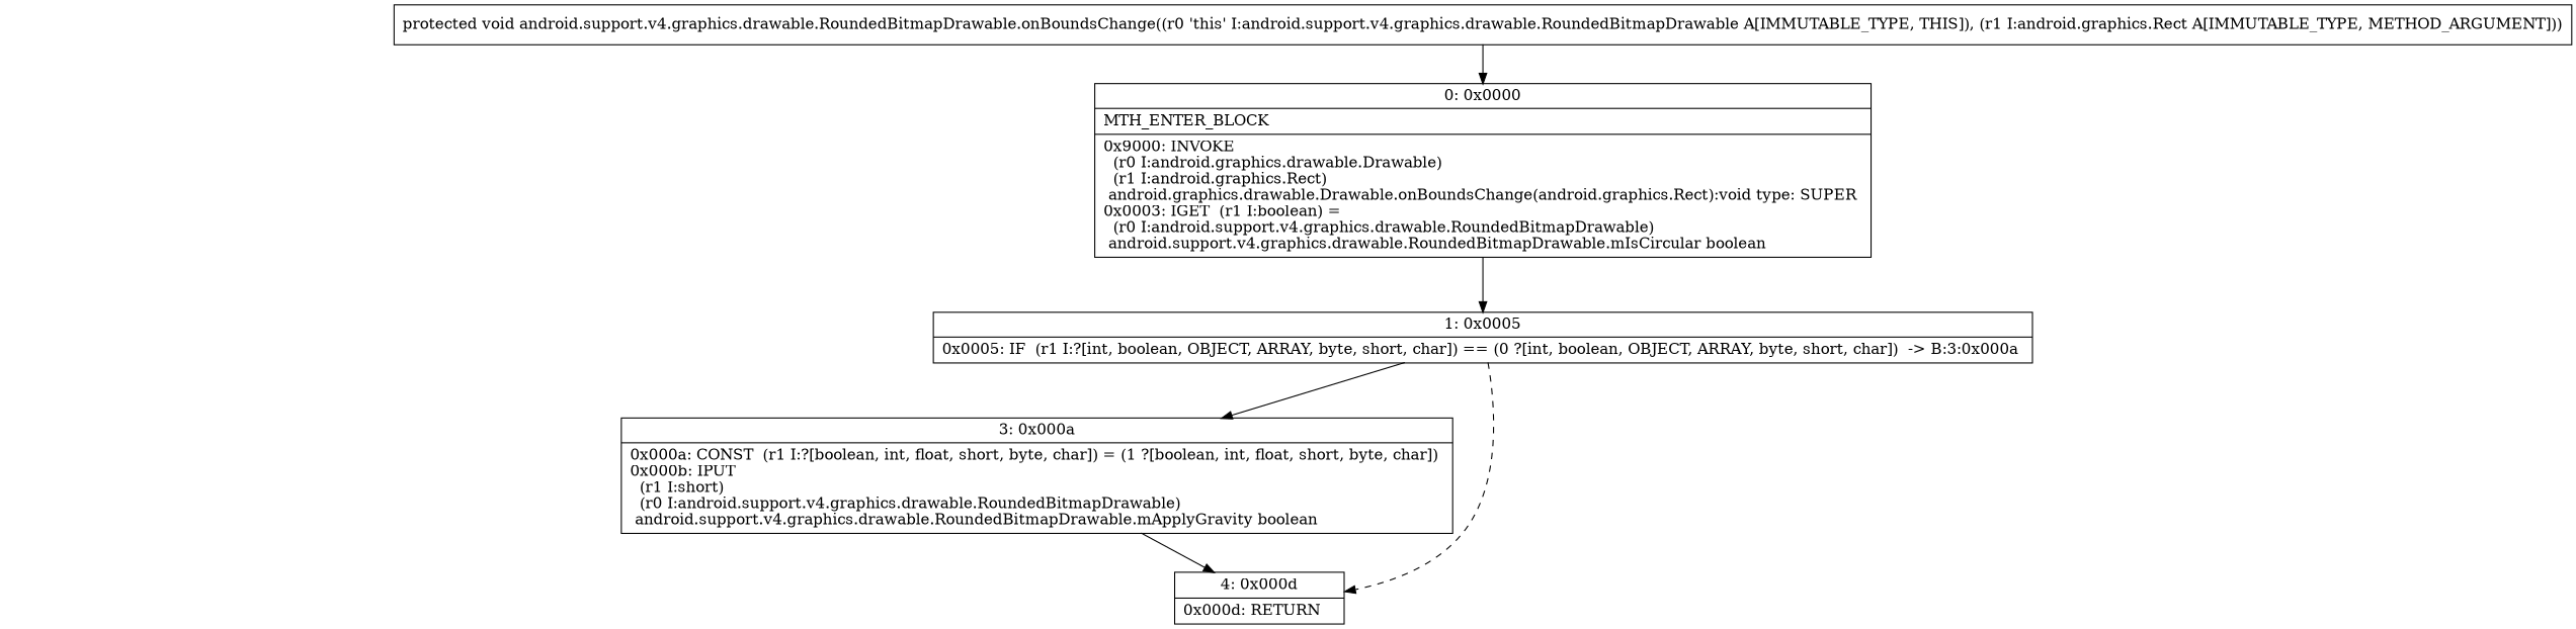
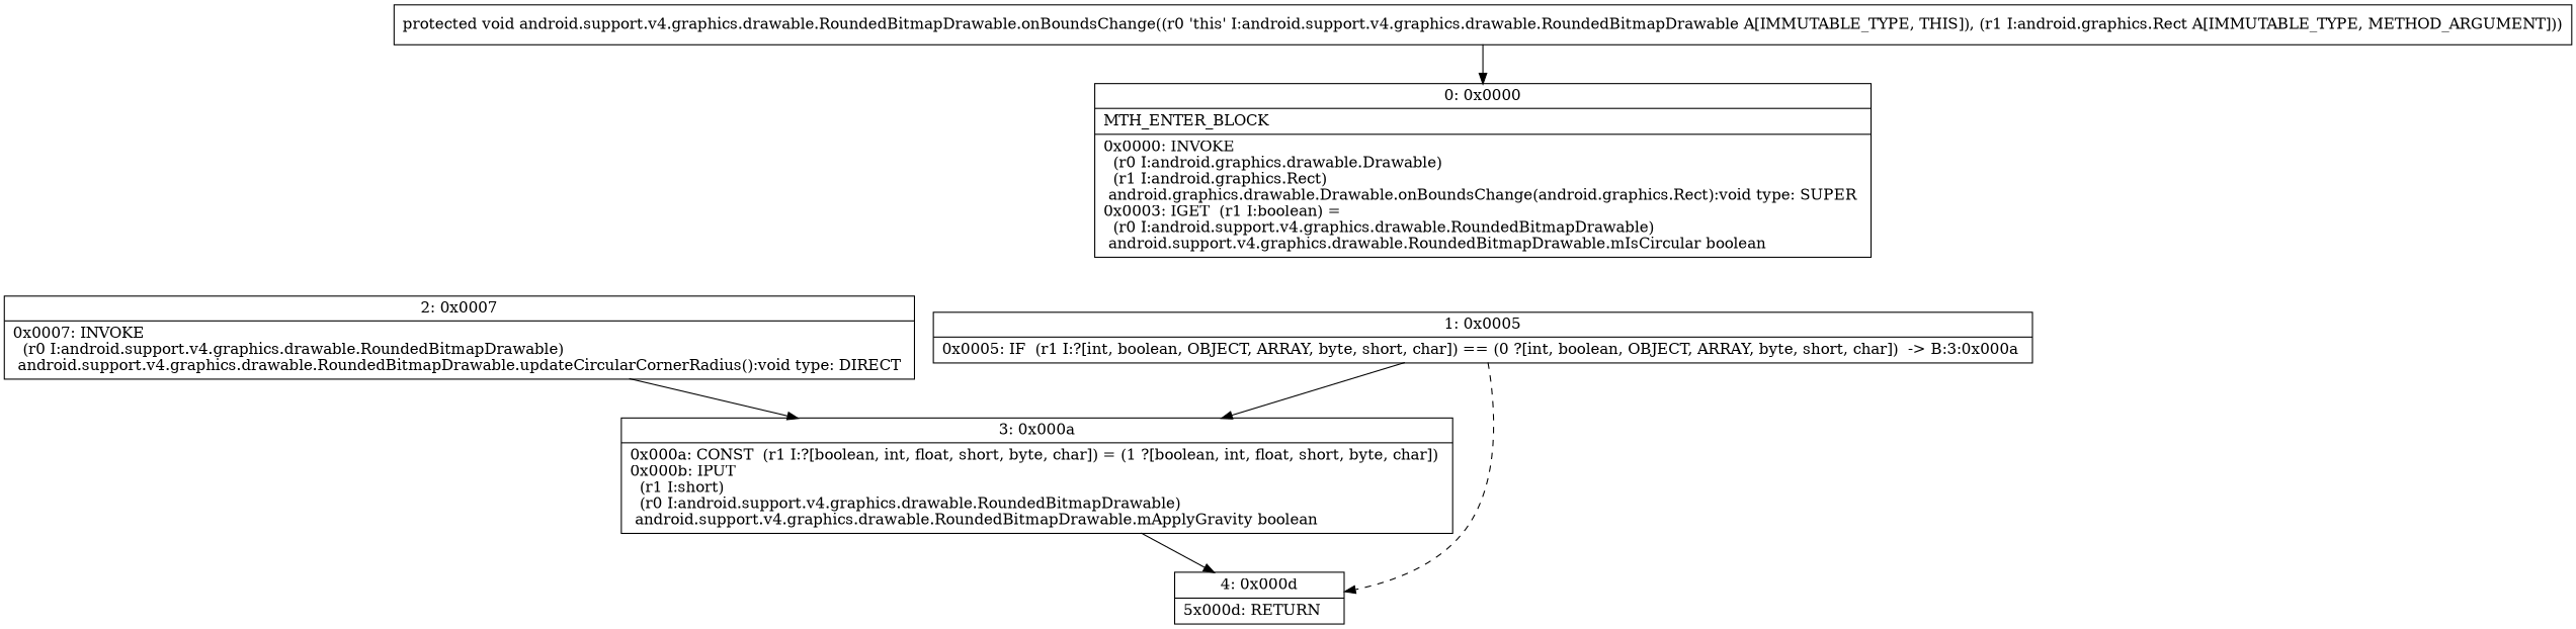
  digraph {
    node [shape=record]
-   n1 [label="{0\:\ 0x0000|MTH_ENTER_BLOCK\l|0x9000: INVOKE  \l  (r0 I:android.graphics.drawable.Drawable)\l  (r1 I:android.graphics.Rect)\l android.graphics.drawable.Drawable.onBoundsChange(android.graphics.Rect):void type: SUPER \l0x0003: IGET  (r1 I:boolean) = \l  (r0 I:android.support.v4.graphics.drawable.RoundedBitmapDrawable)\l android.support.v4.graphics.drawable.RoundedBitmapDrawable.mIsCircular boolean \l}"]
+   n1 [label="{0\:\ 0x0000|MTH_ENTER_BLOCK\l|0x0000: INVOKE  \l  (r0 I:android.graphics.drawable.Drawable)\l  (r1 I:android.graphics.Rect)\l android.graphics.drawable.Drawable.onBoundsChange(android.graphics.Rect):void type: SUPER \l0x0003: IGET  (r1 I:boolean) = \l  (r0 I:android.support.v4.graphics.drawable.RoundedBitmapDrawable)\l android.support.v4.graphics.drawable.RoundedBitmapDrawable.mIsCircular boolean \l}"]
    n2 [label="{1\:\ 0x0005|0x0005: IF  (r1 I:?[int, boolean, OBJECT, ARRAY, byte, short, char]) == (0 ?[int, boolean, OBJECT, ARRAY, byte, short, char])  \-\> B:3:0x000a \l}"]
    n3 [label="{3\:\ 0x000a|0x000a: CONST  (r1 I:?[boolean, int, float, short, byte, char]) = (1 ?[boolean, int, float, short, byte, char]) \l0x000b: IPUT  \l  (r1 I:short)\l  (r0 I:android.support.v4.graphics.drawable.RoundedBitmapDrawable)\l android.support.v4.graphics.drawable.RoundedBitmapDrawable.mApplyGravity boolean \l}"]
-   n4 [label="{4\:\ 0x000d|0x000d: RETURN   \l}"]
+   n4 [label="{4\:\ 0x000d|5x000d: RETURN   \l}"]
+   n5 [label="{2\:\ 0x0007|0x0007: INVOKE  \l  (r0 I:android.support.v4.graphics.drawable.RoundedBitmapDrawable)\l android.support.v4.graphics.drawable.RoundedBitmapDrawable.updateCircularCornerRadius():void type: DIRECT \l}"]
    n6 [label="{protected void android.support.v4.graphics.drawable.RoundedBitmapDrawable.onBoundsChange((r0 'this' I:android.support.v4.graphics.drawable.RoundedBitmapDrawable A[IMMUTABLE_TYPE, THIS]), (r1 I:android.graphics.Rect A[IMMUTABLE_TYPE, METHOD_ARGUMENT])) }"]
-   n1 -> n2
    n2 -> n3
    n2 -> n4 [style=dashed]
    n3 -> n4
+   n5 -> n3
    n6 -> n1
  }
